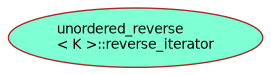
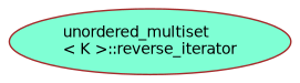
  digraph {
    rankdir=LR
-   n1 [color=brown fillcolor=aquamarine fontname=Helvetica fontsize=10 height=0.2 label="unordered_reverse\l\< K \>::reverse_iterator" shape=ellipse style=filled width=0.4]
+   n1 [color=brown fillcolor=aquamarine fontname=Helvetica fontsize=10 height=0.2 label="unordered_multiset\l\< K \>::reverse_iterator" shape=ellipse style=filled width=0.4]
  }
